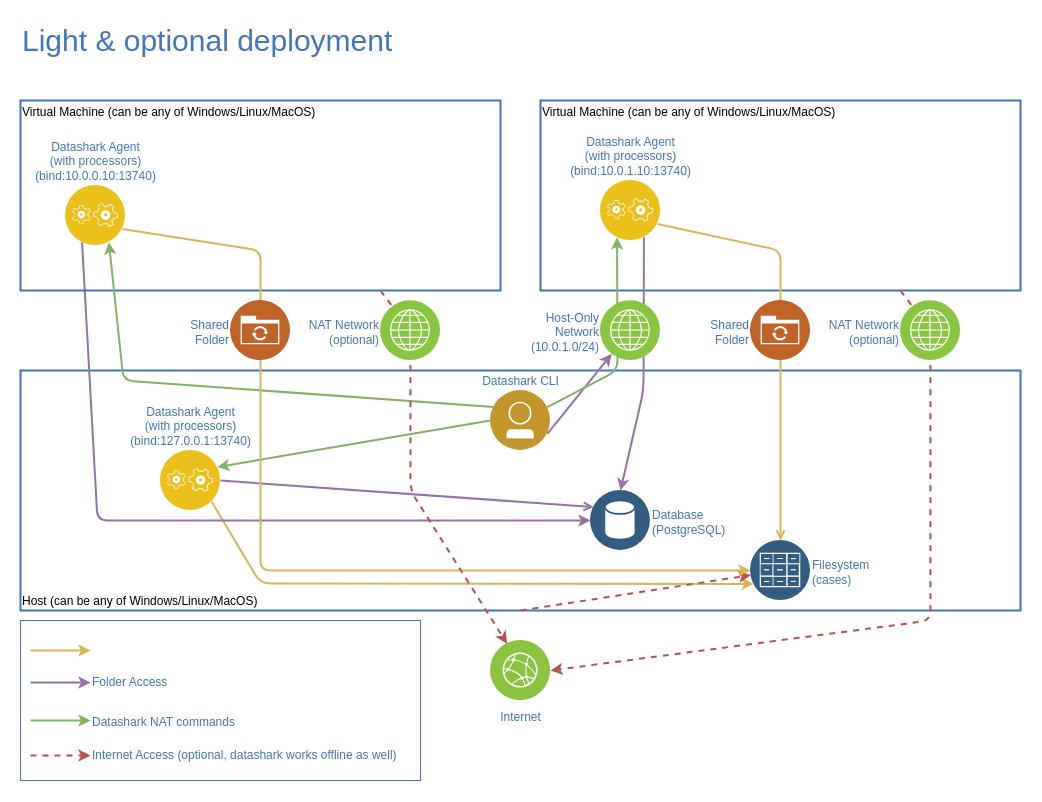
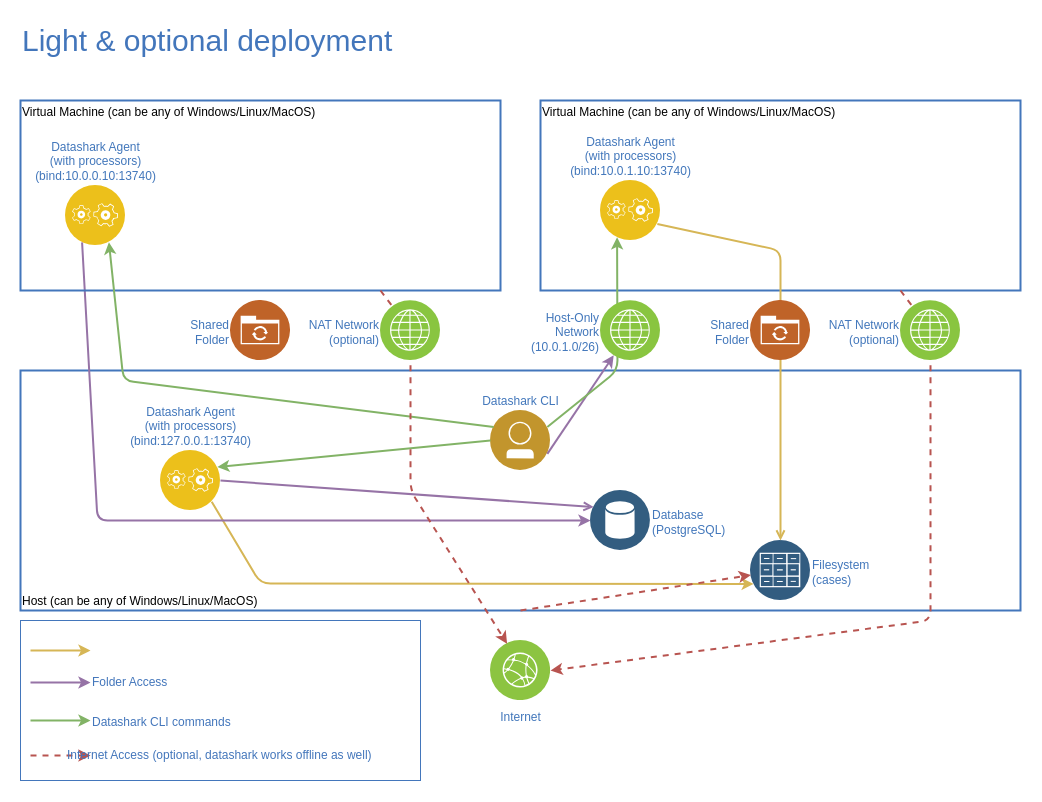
  <mxCell id="0" />
  <mxCell id="1" parent="0" />
  <mxCell id="2" value="Host (can be any of Windows/Linux/MacOS)" style="fontStyle=0;verticalAlign=bottom;align=left;spacingTop=-2;fillColor=none;rounded=0;whiteSpace=wrap;html=1;strokeColor=#4376BB;strokeWidth=2;dashed=0;container=1;collapsible=0;expand=0;recursiveResize=0;labelPosition=center;verticalLabelPosition=middle;" vertex="1" parent="1"><mxGeometry x="20" y="370" width="1000" height="240" as="geometry" /></mxCell>
  <mxCell id="3" value="Database&lt;br&gt;(PostgreSQL)" style="aspect=fixed;perimeter=ellipsePerimeter;html=1;align=left;shadow=0;dashed=0;fontColor=#4277BB;labelBackgroundColor=#ffffff;fontSize=12;spacingTop=3;image;image=img/lib/ibm/data/data_services.svg;strokeWidth=2;labelPosition=right;verticalLabelPosition=middle;verticalAlign=middle;" vertex="1" parent="2"><mxGeometry x="570" y="120" width="60" height="60" as="geometry" /></mxCell>
  <mxCell id="4" value="Filesystem&lt;br&gt;(cases)" style="aspect=fixed;perimeter=ellipsePerimeter;html=1;align=left;shadow=0;dashed=0;fontColor=#4277BB;labelBackgroundColor=#ffffff;fontSize=12;spacingTop=3;image;image=img/lib/ibm/data/file_repository.svg;strokeWidth=2;labelPosition=right;verticalLabelPosition=middle;verticalAlign=middle;" vertex="1" parent="2"><mxGeometry x="730" y="170" width="60" height="60" as="geometry" /></mxCell>
- <mxCell id="5" value="Datashark CLI" style="aspect=fixed;perimeter=ellipsePerimeter;html=1;align=center;shadow=0;dashed=0;fontColor=#4277BB;labelBackgroundColor=#ffffff;fontSize=12;spacingTop=3;image;image=img/lib/ibm/users/user.svg;strokeColor=#4376BB;strokeWidth=2;labelPosition=center;verticalLabelPosition=top;verticalAlign=bottom;" vertex="1" parent="2"><mxGeometry x="470" y="20" width="60" height="60" as="geometry" /></mxCell>
+ <mxCell id="5" value="Datashark CLI" style="aspect=fixed;perimeter=ellipsePerimeter;html=1;align=center;shadow=0;dashed=0;fontColor=#4277BB;labelBackgroundColor=#ffffff;fontSize=12;spacingTop=3;image;image=img/lib/ibm/users/user.svg;strokeColor=#4376BB;strokeWidth=2;labelPosition=center;verticalLabelPosition=top;verticalAlign=bottom;" vertex="1" parent="2"><mxGeometry x="470" y="40" width="60" height="60" as="geometry" /></mxCell>
  <mxCell id="6" value="" style="html=1;labelBackgroundColor=#ffffff;endArrow=classic;endFill=1;endSize=6;jettySize=auto;orthogonalLoop=1;strokeWidth=2;fontSize=14;fontColor=#4376BB;entryX=1;entryY=0.25;entryDx=0;entryDy=0;exitX=0;exitY=0.5;exitDx=0;exitDy=0;fillColor=#d5e8d4;strokeColor=#82b366;" edge="1" parent="2" source="5" target="9"><mxGeometry width="60" height="60" relative="1" as="geometry"><mxPoint x="223.167" y="116.584" as="sourcePoint" /><mxPoint x="100" y="-120" as="targetPoint" /><Array as="points" /></mxGeometry></mxCell>
  <mxCell id="7" value="" style="html=1;labelBackgroundColor=#ffffff;endArrow=open;endFill=1;endSize=6;jettySize=auto;orthogonalLoop=1;strokeWidth=2;fontSize=14;fontColor=#4376BB;entryX=0;entryY=0.25;entryDx=0;entryDy=0;exitX=1;exitY=0.5;exitDx=0;exitDy=0;fillColor=#e1d5e7;strokeColor=#9673a6;" edge="1" parent="2" source="9" target="3"><mxGeometry width="60" height="60" relative="1" as="geometry"><mxPoint x="86.584" y="-123.167" as="sourcePoint" /><mxPoint x="602" y="171" as="targetPoint" /><Array as="points" /></mxGeometry></mxCell>
  <mxCell id="8" value="" style="html=1;labelBackgroundColor=#ffffff;endArrow=classic;endFill=1;endSize=6;jettySize=auto;orthogonalLoop=1;strokeWidth=2;fontSize=14;fontColor=#4376BB;exitX=1;exitY=1;exitDx=0;exitDy=0;fillColor=#fff2cc;strokeColor=#d6b656;entryX=0;entryY=0.75;entryDx=0;entryDy=0;" edge="1" parent="2" source="9" target="4"><mxGeometry width="60" height="60" relative="1" as="geometry"><mxPoint x="126.833" y="-136.584" as="sourcePoint" /><mxPoint x="740" y="210" as="targetPoint" /><Array as="points"><mxPoint x="240" y="213" /></Array></mxGeometry></mxCell>
  <mxCell id="9" value="Datashark Agent&lt;br&gt;(with processors)&lt;br&gt;(bind:127.0.0.1:13740)" style="aspect=fixed;perimeter=ellipsePerimeter;html=1;align=center;shadow=0;dashed=0;fontColor=#4277BB;labelBackgroundColor=#ffffff;fontSize=12;spacingTop=3;image;image=img/lib/ibm/applications/application_logic.svg;strokeColor=#4376BB;strokeWidth=2;labelPosition=center;verticalLabelPosition=top;verticalAlign=bottom;" vertex="1" parent="2"><mxGeometry x="140" y="80" width="60" height="60" as="geometry" /></mxCell>
  <mxCell id="10" value="" style="html=1;labelBackgroundColor=#ffffff;endArrow=classic;endFill=1;endSize=6;jettySize=auto;orthogonalLoop=1;strokeWidth=2;fontSize=14;fontColor=#4376BB;exitX=1;exitY=0.75;exitDx=0;exitDy=0;fillColor=#e1d5e7;strokeColor=#9673a6;" edge="1" parent="2" source="5" target="29"><mxGeometry width="60" height="60" relative="1" as="geometry"><mxPoint x="632.982" y="-122.954" as="sourcePoint" /><mxPoint x="610" y="130" as="targetPoint" /></mxGeometry></mxCell>
  <mxCell id="11" value="" style="html=1;labelBackgroundColor=#ffffff;endArrow=classic;endFill=1;endSize=6;jettySize=auto;orthogonalLoop=1;strokeWidth=2;fontSize=14;fontColor=#4376BB;entryX=0;entryY=0.5;entryDx=0;entryDy=0;exitX=0.25;exitY=1;exitDx=0;exitDy=0;fillColor=#e1d5e7;strokeColor=#9673a6;" edge="1" parent="1" source="21" target="3"><mxGeometry width="60" height="60" relative="1" as="geometry"><mxPoint x="600" y="450" as="sourcePoint" /><mxPoint x="510" y="450" as="targetPoint" /><Array as="points"><mxPoint x="97" y="520" /></Array></mxGeometry></mxCell>
  <mxCell id="12" value="" style="html=1;labelBackgroundColor=#ffffff;endArrow=classic;endFill=1;endSize=6;jettySize=auto;orthogonalLoop=1;strokeWidth=2;fontSize=14;fontColor=#4376BB;exitX=0.5;exitY=1;exitDx=0;exitDy=0;fillColor=#f8cecc;strokeColor=#b85450;dashed=1;" edge="1" parent="1" source="2" target="4"><mxGeometry width="60" height="60" relative="1" as="geometry"><mxPoint x="150" y="220" as="sourcePoint" /><mxPoint x="516.584" y="653.167" as="targetPoint" /></mxGeometry></mxCell>
  <mxCell id="13" value="" style="fontStyle=0;verticalAlign=top;align=left;spacingTop=-2;fillColor=none;rounded=0;whiteSpace=wrap;html=1;strokeColor=#4376BB;strokeWidth=1;dashed=0;container=1;collapsible=0;expand=0;recursiveResize=0;fontSize=16;fontColor=#4376BB;" vertex="1" parent="1"><mxGeometry x="20" y="620" width="400" height="160" as="geometry" /></mxCell>
- <mxCell id="14" value="&lt;font style=&quot;font-size: 12px&quot;&gt;Datashark NAT commands&lt;/font&gt;" style="text;html=1;strokeColor=none;fillColor=none;align=left;verticalAlign=middle;whiteSpace=wrap;rounded=0;fontSize=16;fontColor=#4376BB;" vertex="1" parent="13"><mxGeometry x="70" y="90" width="190" height="20" as="geometry" /></mxCell>
+ <mxCell id="14" value="&lt;font style=&quot;font-size: 12px&quot;&gt;Datashark CLI commands&lt;/font&gt;" style="text;html=1;strokeColor=none;fillColor=none;align=left;verticalAlign=middle;whiteSpace=wrap;rounded=0;fontSize=16;fontColor=#4376BB;" vertex="1" parent="13"><mxGeometry x="70" y="90" width="190" height="20" as="geometry" /></mxCell>
  <mxCell id="15" value="" style="html=1;labelBackgroundColor=#ffffff;endArrow=classic;endFill=1;endSize=6;jettySize=auto;orthogonalLoop=1;strokeWidth=2;fontSize=14;fontColor=#4376BB;fillColor=#f8cecc;strokeColor=#b85450;dashed=1;" edge="1" parent="13"><mxGeometry width="60" height="60" relative="1" as="geometry"><mxPoint x="10" y="135" as="sourcePoint" /><mxPoint x="70" y="135" as="targetPoint" /><Array as="points" /></mxGeometry></mxCell>
- <mxCell id="16" value="&lt;font style=&quot;font-size: 12px&quot;&gt;Internet Access (optional, datashark works offline as well)&lt;/font&gt;" style="text;html=1;strokeColor=none;fillColor=none;align=left;verticalAlign=middle;whiteSpace=wrap;rounded=0;fontSize=16;fontColor=#4376BB;" vertex="1" parent="13"><mxGeometry x="70" y="123" width="320" height="20" as="geometry" /></mxCell>
+ <mxCell id="16" value="&lt;font style=&quot;font-size: 12px&quot;&gt;Internet Access (optional, datashark works offline as well)&lt;/font&gt;" style="text;html=1;strokeColor=none;fillColor=none;align=left;verticalAlign=middle;whiteSpace=wrap;rounded=0;fontSize=16;fontColor=#4376BB;" vertex="1" parent="13"><mxGeometry x="45" y="123" width="320" height="20" as="geometry" /></mxCell>
  <mxCell id="17" value="" style="html=1;labelBackgroundColor=#ffffff;endArrow=classic;endFill=1;endSize=6;jettySize=auto;orthogonalLoop=1;strokeWidth=2;fontSize=14;fontColor=#4376BB;fillColor=#e1d5e7;strokeColor=#9673a6;" edge="1" parent="13"><mxGeometry width="60" height="60" relative="1" as="geometry"><mxPoint x="10" y="62" as="sourcePoint" /><mxPoint x="70" y="62" as="targetPoint" /></mxGeometry></mxCell>
  <mxCell id="18" value="&lt;font style=&quot;font-size: 12px&quot;&gt;Folder Access&lt;/font&gt;" style="text;html=1;strokeColor=none;fillColor=none;align=left;verticalAlign=middle;whiteSpace=wrap;rounded=0;fontSize=16;fontColor=#4376BB;" vertex="1" parent="13"><mxGeometry x="70" y="50" width="140" height="20" as="geometry" /></mxCell>
  <mxCell id="19" value="" style="html=1;labelBackgroundColor=#ffffff;endArrow=classic;endFill=1;endSize=6;jettySize=auto;orthogonalLoop=1;strokeWidth=2;fontSize=14;fontColor=#4376BB;exitX=1;exitY=0.75;exitDx=0;exitDy=0;fillColor=#fff2cc;strokeColor=#d6b656;" edge="1" parent="13"><mxGeometry width="60" height="60" relative="1" as="geometry"><mxPoint x="10.003" y="29.996" as="sourcePoint" /><mxPoint x="70" y="30" as="targetPoint" /></mxGeometry></mxCell>
  <mxCell id="20" value="Virtual Machine (can be any of Windows/Linux/MacOS)" style="fontStyle=0;verticalAlign=top;align=left;spacingTop=-2;fillColor=none;rounded=0;whiteSpace=wrap;html=1;strokeWidth=2;dashed=0;container=1;collapsible=0;expand=0;recursiveResize=0;strokeColor=#4376BB;" vertex="1" parent="1"><mxGeometry x="20" y="100" width="480" height="190" as="geometry" /></mxCell>
  <mxCell id="21" value="Datashark Agent &lt;br&gt;(with processors)&lt;br&gt;(bind:10.0.0.10:13740)" style="aspect=fixed;perimeter=ellipsePerimeter;html=1;align=center;shadow=0;dashed=0;fontColor=#4277BB;labelBackgroundColor=#ffffff;fontSize=12;spacingTop=3;image;image=img/lib/ibm/applications/application_logic.svg;strokeColor=#4376BB;strokeWidth=2;labelPosition=center;verticalLabelPosition=top;verticalAlign=bottom;" vertex="1" parent="20"><mxGeometry x="45" y="85" width="60" height="60" as="geometry" /></mxCell>
  <mxCell id="22" value="Virtual Machine (can be any of Windows/Linux/MacOS)" style="fontStyle=0;verticalAlign=top;align=left;spacingTop=-2;fillColor=none;rounded=0;whiteSpace=wrap;html=1;strokeColor=#4376BB;strokeWidth=2;dashed=0;container=1;collapsible=0;expand=0;recursiveResize=0;" vertex="1" parent="1"><mxGeometry x="540" y="100" width="480" height="190" as="geometry" /></mxCell>
  <mxCell id="23" value="" style="html=1;labelBackgroundColor=#ffffff;endArrow=classic;endFill=1;endSize=6;jettySize=auto;orthogonalLoop=1;strokeWidth=2;fontSize=14;fontColor=#4376BB;entryX=0.75;entryY=1;entryDx=0;entryDy=0;exitX=0;exitY=0.25;exitDx=0;exitDy=0;fillColor=#d5e8d4;strokeColor=#82b366;" edge="1" parent="1" source="5" target="21"><mxGeometry width="60" height="60" relative="1" as="geometry"><mxPoint x="340" y="540" as="sourcePoint" /><mxPoint x="110" y="240" as="targetPoint" /><Array as="points"><mxPoint x="123" y="380" /></Array></mxGeometry></mxCell>
  <mxCell id="24" value="" style="html=1;labelBackgroundColor=#ffffff;endArrow=classic;endFill=1;endSize=6;jettySize=auto;orthogonalLoop=1;strokeWidth=2;fontSize=14;fontColor=#4376BB;entryX=0.25;entryY=1;entryDx=0;entryDy=0;exitX=1;exitY=0.25;exitDx=0;exitDy=0;fillColor=#d5e8d4;strokeColor=#82b366;" edge="1" parent="1" source="5" target="27"><mxGeometry width="60" height="60" relative="1" as="geometry"><mxPoint x="240" y="500" as="sourcePoint" /><mxPoint x="150" y="500" as="targetPoint" /><Array as="points"><mxPoint x="617" y="370" /></Array></mxGeometry></mxCell>
  <mxCell id="25" value="Internet" style="aspect=fixed;perimeter=ellipsePerimeter;html=1;align=center;shadow=0;dashed=0;fontColor=#4277BB;labelBackgroundColor=#ffffff;fontSize=12;spacingTop=3;image;image=img/lib/ibm/infrastructure/edge_services.svg;strokeWidth=2;" vertex="1" parent="1"><mxGeometry x="490" y="640" width="60" height="60" as="geometry" /></mxCell>
  <mxCell id="26" value="Light &amp;amp; optional deployment" style="text;html=1;strokeColor=none;fillColor=none;align=left;verticalAlign=middle;whiteSpace=wrap;rounded=0;fontSize=30;fontColor=#4376BB;" vertex="1" parent="1"><mxGeometry x="20" y="20" width="600" height="40" as="geometry" /></mxCell>
  <mxCell id="27" value="Datashark Agent&lt;br&gt;(with processors)&lt;br&gt;(bind:10.0.1.10:13740)" style="aspect=fixed;perimeter=ellipsePerimeter;html=1;align=center;shadow=0;dashed=0;fontColor=#4277BB;labelBackgroundColor=#ffffff;fontSize=12;spacingTop=3;image;image=img/lib/ibm/applications/application_logic.svg;strokeColor=#4376BB;strokeWidth=2;labelPosition=center;verticalLabelPosition=top;verticalAlign=bottom;" vertex="1" parent="1"><mxGeometry x="600" y="180" width="60" height="60" as="geometry" /></mxCell>
- <mxCell id="28" value="" style="html=1;labelBackgroundColor=#ffffff;endArrow=classic;endFill=1;endSize=6;jettySize=auto;orthogonalLoop=1;strokeWidth=2;fontSize=14;fontColor=#4376BB;exitX=0.75;exitY=1;exitDx=0;exitDy=0;fillColor=#e1d5e7;strokeColor=#9673a6;entryX=0.5;entryY=0;entryDx=0;entryDy=0;" edge="1" parent="1" source="27" target="3"><mxGeometry width="60" height="60" relative="1" as="geometry"><mxPoint x="150" y="220" as="sourcePoint" /><mxPoint x="630" y="510" as="targetPoint" /><Array as="points"><mxPoint x="643" y="390" /></Array></mxGeometry></mxCell>
- <mxCell id="29" value="Host-Only&lt;br&gt;Network&lt;br&gt;(10.0.1.0/24)" style="aspect=fixed;perimeter=ellipsePerimeter;html=1;align=right;shadow=0;dashed=0;fontColor=#4277BB;labelBackgroundColor=#ffffff;fontSize=12;spacingTop=3;image;image=img/lib/ibm/infrastructure/channels.svg;strokeWidth=2;labelPosition=left;verticalLabelPosition=middle;verticalAlign=middle;" vertex="1" parent="1"><mxGeometry x="600" y="300" width="60" height="60" as="geometry" /></mxCell>
- <mxCell id="30" value="" style="html=1;labelBackgroundColor=#ffffff;endArrow=classic;endFill=1;endSize=6;jettySize=auto;orthogonalLoop=1;strokeWidth=2;fontSize=14;fontColor=#4376BB;exitX=1;exitY=0.75;exitDx=0;exitDy=0;fillColor=#fff2cc;strokeColor=#d6b656;entryX=0;entryY=0.5;entryDx=0;entryDy=0;" edge="1" parent="1" source="21" target="4"><mxGeometry width="60" height="60" relative="1" as="geometry"><mxPoint x="106.584" y="246.833" as="sourcePoint" /><mxPoint x="430" y="490" as="targetPoint" /><Array as="points"><mxPoint x="260" y="250" /><mxPoint x="260" y="570" /></Array></mxGeometry></mxCell>
+ <mxCell id="29" value="Host-Only&lt;br&gt;Network&lt;br&gt;(10.0.1.0/26)" style="aspect=fixed;perimeter=ellipsePerimeter;html=1;align=right;shadow=0;dashed=0;fontColor=#4277BB;labelBackgroundColor=#ffffff;fontSize=12;spacingTop=3;image;image=img/lib/ibm/infrastructure/channels.svg;strokeWidth=2;labelPosition=left;verticalLabelPosition=middle;verticalAlign=middle;" vertex="1" parent="1"><mxGeometry x="600" y="300" width="60" height="60" as="geometry" /></mxCell>
  <mxCell id="31" value="Shared&lt;br&gt;Folder" style="aspect=fixed;perimeter=ellipsePerimeter;html=1;align=right;shadow=0;dashed=0;fontColor=#4277BB;labelBackgroundColor=#ffffff;fontSize=12;spacingTop=3;image;image=img/lib/ibm/social/file_sync.svg;strokeWidth=2;labelPosition=left;verticalLabelPosition=middle;verticalAlign=middle;" vertex="1" parent="1"><mxGeometry x="230" y="300" width="60" height="60" as="geometry" /></mxCell>
  <mxCell id="32" value="" style="html=1;labelBackgroundColor=#ffffff;endArrow=open;endFill=1;endSize=6;jettySize=auto;orthogonalLoop=1;strokeWidth=2;fontSize=14;fontColor=#4376BB;exitX=1;exitY=0.75;exitDx=0;exitDy=0;fillColor=#fff2cc;strokeColor=#d6b656;entryX=0.5;entryY=0;entryDx=0;entryDy=0;" edge="1" parent="1" source="27" target="4"><mxGeometry width="60" height="60" relative="1" as="geometry"><mxPoint x="146.833" y="233.416" as="sourcePoint" /><mxPoint x="760" y="580" as="targetPoint" /><Array as="points"><mxPoint x="780" y="250" /></Array></mxGeometry></mxCell>
  <mxCell id="33" value="" style="html=1;labelBackgroundColor=#ffffff;endArrow=classic;endFill=1;endSize=6;jettySize=auto;orthogonalLoop=1;strokeWidth=2;fontSize=14;fontColor=#4376BB;exitX=0.75;exitY=1;exitDx=0;exitDy=0;fillColor=#f8cecc;strokeColor=#b85450;entryX=0.25;entryY=0;entryDx=0;entryDy=0;dashed=1;" edge="1" parent="1" source="20" target="25"><mxGeometry width="60" height="60" relative="1" as="geometry"><mxPoint x="146.833" y="233.416" as="sourcePoint" /><mxPoint x="760" y="580" as="targetPoint" /><Array as="points"><mxPoint x="410" y="330" /><mxPoint x="410" y="490" /></Array></mxGeometry></mxCell>
  <mxCell id="34" value="NAT Network&lt;br&gt;(optional)" style="aspect=fixed;perimeter=ellipsePerimeter;html=1;align=right;shadow=0;dashed=0;fontColor=#4277BB;labelBackgroundColor=#ffffff;fontSize=12;spacingTop=3;image;image=img/lib/ibm/infrastructure/channels.svg;strokeWidth=2;labelPosition=left;verticalLabelPosition=middle;verticalAlign=middle;" vertex="1" parent="1"><mxGeometry x="380" y="300" width="60" height="60" as="geometry" /></mxCell>
  <mxCell id="35" value="" style="html=1;labelBackgroundColor=#ffffff;endArrow=classic;endFill=1;endSize=6;jettySize=auto;orthogonalLoop=1;strokeWidth=2;fontSize=14;fontColor=#4376BB;exitX=0.75;exitY=1;exitDx=0;exitDy=0;fillColor=#f8cecc;strokeColor=#b85450;entryX=1;entryY=0.5;entryDx=0;entryDy=0;dashed=1;" edge="1" parent="1" source="22" target="25"><mxGeometry width="60" height="60" relative="1" as="geometry"><mxPoint x="150" y="220" as="sourcePoint" /><mxPoint x="516.584" y="653.167" as="targetPoint" /><Array as="points"><mxPoint x="930" y="330" /><mxPoint x="930" y="620" /></Array></mxGeometry></mxCell>
  <mxCell id="36" value="Shared &lt;br&gt;Folder" style="aspect=fixed;perimeter=ellipsePerimeter;html=1;align=right;shadow=0;dashed=0;fontColor=#4277BB;labelBackgroundColor=#ffffff;fontSize=12;spacingTop=3;image;image=img/lib/ibm/social/file_sync.svg;strokeWidth=2;labelPosition=left;verticalLabelPosition=middle;verticalAlign=middle;" vertex="1" parent="1"><mxGeometry x="750" y="300" width="60" height="60" as="geometry" /></mxCell>
  <mxCell id="37" value="NAT Network&lt;br&gt;(optional)" style="aspect=fixed;perimeter=ellipsePerimeter;html=1;align=right;shadow=0;dashed=0;fontColor=#4277BB;labelBackgroundColor=#ffffff;fontSize=12;spacingTop=3;image;image=img/lib/ibm/infrastructure/channels.svg;strokeWidth=2;labelPosition=left;verticalLabelPosition=middle;verticalAlign=middle;" vertex="1" parent="1"><mxGeometry x="900" y="300" width="60" height="60" as="geometry" /></mxCell>
  <mxCell id="38" value="" style="html=1;labelBackgroundColor=#ffffff;endArrow=classic;endFill=1;endSize=6;jettySize=auto;orthogonalLoop=1;strokeWidth=2;fontSize=14;fontColor=#4376BB;fillColor=#d5e8d4;strokeColor=#82b366;" edge="1" parent="1"><mxGeometry width="60" height="60" relative="1" as="geometry"><mxPoint x="30" y="720" as="sourcePoint" /><mxPoint x="90" y="720" as="targetPoint" /><Array as="points" /></mxGeometry></mxCell>
